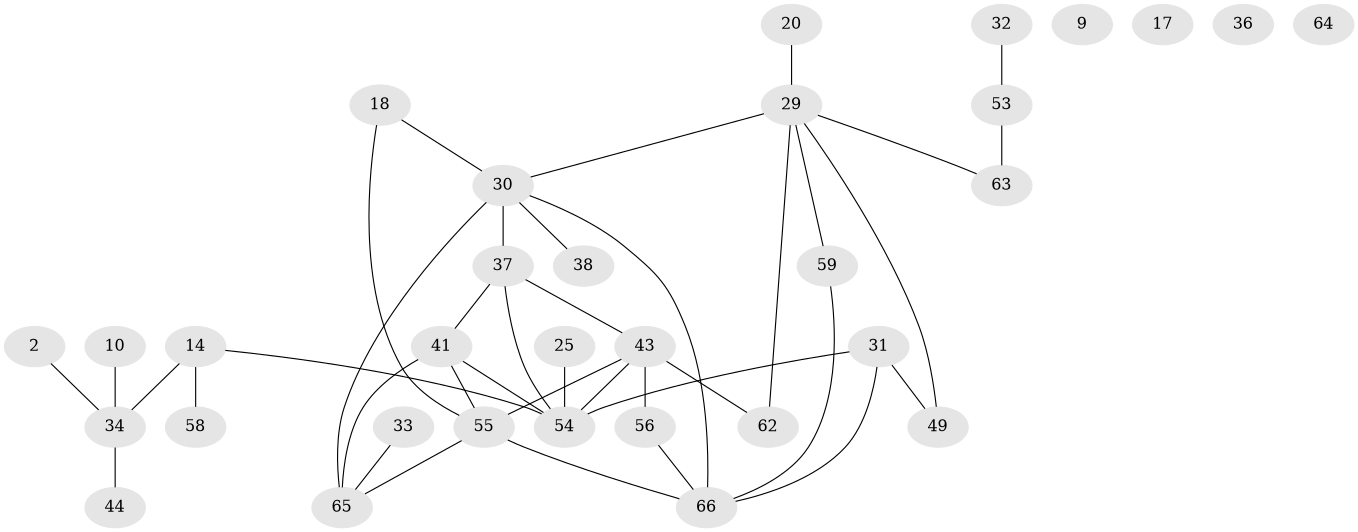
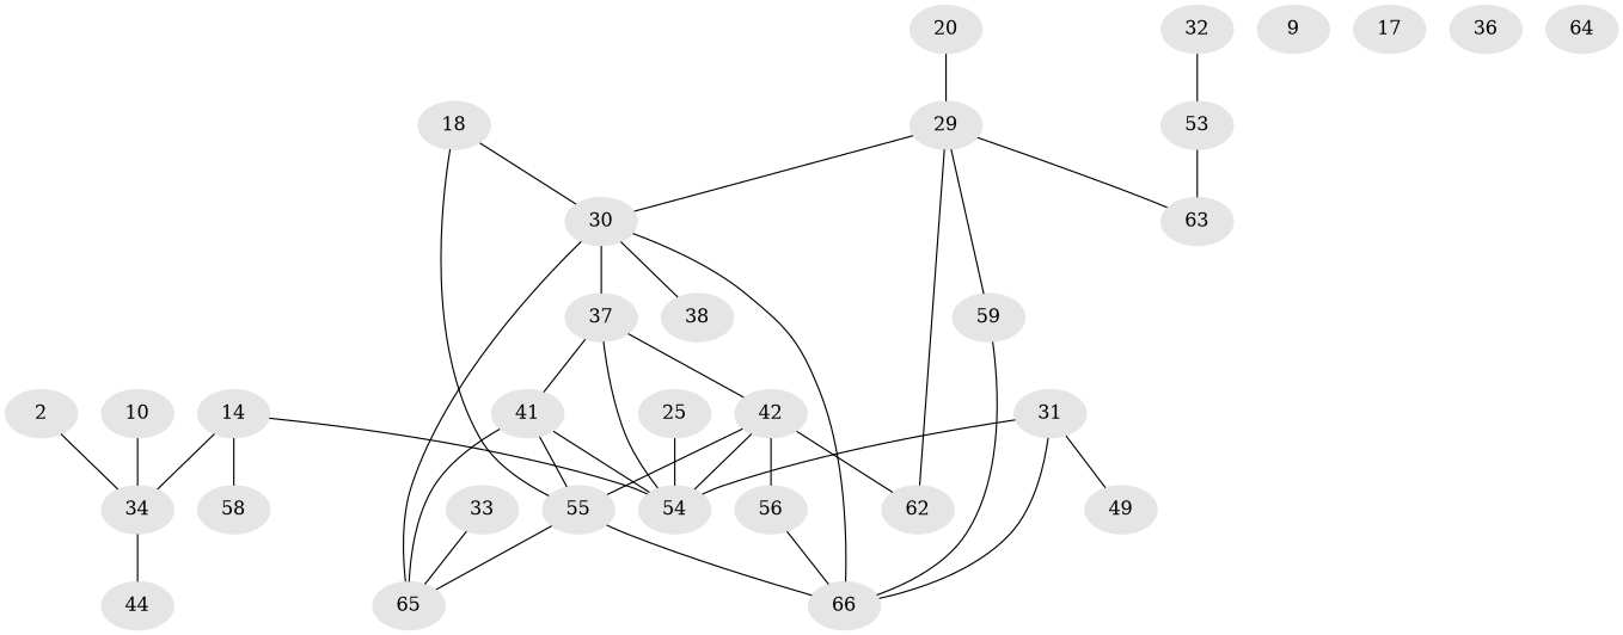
  graph {
    node [color=gray90 style=filled]
    2
    34
    44
    9
    10
    14 [super="+3"]
    54 [super="+48+51+42+40"]
    58
    17
    30 [super="+4"]
    37
    38
    65 [super="+57+61"]
    66 [super="+8+50+60"]
    18
    55 [super="+7+46"]
    20 [super="+16"]
    29 [super="+23+12"]
    49
    59
    62 [super="+45"]
    63
    25
    41 [super="+39"]
-   43 [super="+6"]
+   43 [super="+6" label=42]
    31 [super="+24"]
    53 [super="+26"]
    32
    33
    36
    56
    64
    2 -- 34
    34 -- 44
    10 -- 34
    14 -- 34 [weight=2]
    14 -- 54 [weight=2]
    14 -- 58
    30 -- 37 [weight=2]
    30 -- 38
    30 -- 65 [weight=2]
    30 -- 66
    37 -- 54 [weight=2]
    37 -- 41 [weight=2]
    37 -- 43
    18 -- 30
    18 -- 55
    55 -- 65
    55 -- 66 [weight=2]
    20 -- 29
    29 -- 30 [weight=2]
-   29 -- 49
    29 -- 59
    29 -- 62
    29 -- 63
    59 -- 66
    25 -- 54
    41 -- 54
    41 -- 65 [weight=3]
    41 -- 55 [weight=2]
    43 -- 54 [weight=2]
    43 -- 55 [weight=2]
    43 -- 62 [weight=2]
    43 -- 56
    31 -- 54
    31 -- 66 [weight=2]
    31 -- 49
    53 -- 63
    32 -- 53
    33 -- 65
    56 -- 66
  }
